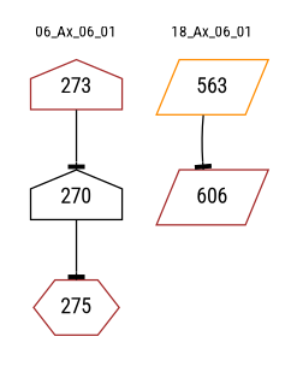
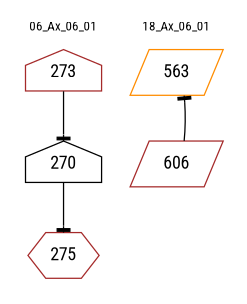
  digraph {
    fontname="Roboto Condensed"
    node [color=brown fontname="Roboto Condensed" shape=house]
    edge [arrowhead=tee color=black fontname="Roboto Condensed"]
    n1 [label=273]
    n2 [color=black label=270]
    n3 [label=275 shape=hexagon]
    n4 [color=darkorange label=563 shape=parallelogram]
    n5 [label=606 shape=parallelogram]
    subgraph cluster_1 {
      color=white
      fontsize=10
      label="06_Ax_06_01"
      n1
      n2
      n3
    }
    subgraph cluster_2 {
      color=white
      fontsize=10
      label="18_Ax_06_01"
      n4
      n5
    }
    n1 -> n2
    n2 -> n3
-   n4 -> n5
+   n5 -> n4
  }
